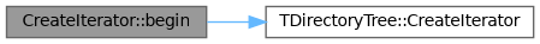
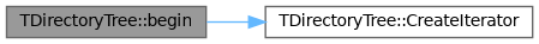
  digraph {
    rankdir=LR
    node [fontname=Helvetica fontsize=10 shape=box style=filled]
-   n1 [color=gray40 fillcolor=grey60 fontcolor=black height=0.2 label="CreateIterator::begin" width=0.4]
+   n1 [color=gray40 fillcolor=grey60 fontcolor=black height=0.2 label="TDirectoryTree::begin" width=0.4]
    n2 [color=grey40 fillcolor=white height=0.2 label="TDirectoryTree::CreateIterator" width=0.4]
    n1 -> n2 [color=steelblue1 fontname=Helvetica fontsize=10 labelfontname=Helvetica labelfontsize=10 style=solid]
  }
